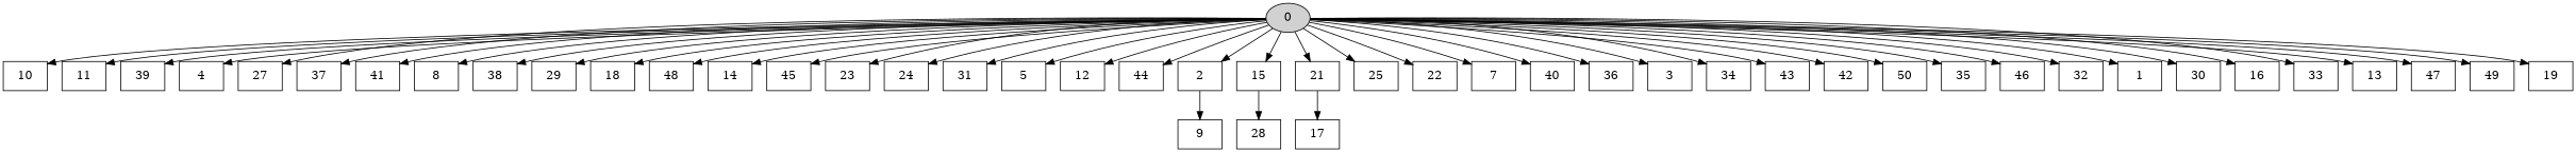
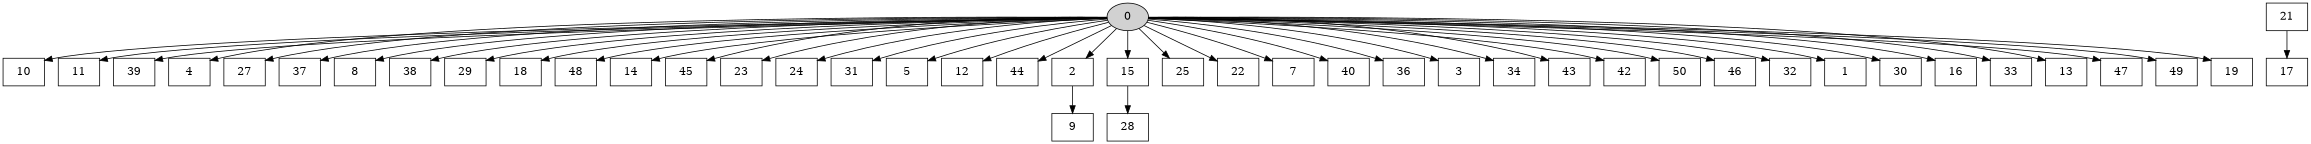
  digraph {
    node [fillcolor=white style=filled shape=box]
    0 [fillcolor=grey82 shape=""]
    n2 [label="10\n"]
    n3 [label="11\n"]
    n4 [label="39\n"]
    n5 [label="4\n"]
    n6 [label="27\n"]
    n7 [label="37\n"]
-   n8 [label="41\n"]
    n9 [label="8\n"]
    n10 [label="38\n"]
    n11 [label="29\n"]
    n12 [label="18\n"]
    n13 [label="48\n"]
    n14 [label="14\n"]
    n15 [label="45\n"]
    n16 [label="23\n"]
    n17 [label="24\n"]
    n18 [label="31\n"]
    n19 [label="5\n"]
    n20 [label="12\n"]
    n21 [label="44\n"]
    n22 [label="2\n"]
    n23 [label="15\n"]
    n24 [label="21\n"]
    n25 [label="25\n"]
    n26 [label="22\n"]
    n27 [label="7\n"]
    n28 [label="40\n"]
    n29 [label="36\n"]
    n30 [label="3\n"]
    n31 [label="34\n"]
    n32 [label="43\n"]
    n33 [label="42\n"]
    n34 [label="50\n"]
-   n35 [label="35\n"]
    n36 [label="46\n"]
    n37 [label="32\n"]
    n38 [label="1\n"]
    n39 [label="30\n"]
    n40 [label="16\n"]
    n41 [label="33\n"]
    n42 [label="13\n"]
    n43 [label="47\n"]
    n44 [label="49\n"]
    n45 [label="19\n"]
    n46 [label="17\n"]
    n47 [label="9\n"]
    n48 [label="28\n"]
    0 -> n2
    0 -> n3
    0 -> n4
    0 -> n5
    0 -> n6
    0 -> n7
-   0 -> n8
    0 -> n9
    0 -> n10
    0 -> n11
    0 -> n12
    0 -> n13
    0 -> n14
    0 -> n15
    0 -> n16
    0 -> n17
    0 -> n18
    0 -> n19
    0 -> n20
    0 -> n21
    0 -> n22
    0 -> n23
-   0 -> n24
    0 -> n25
    0 -> n26
    0 -> n27
    0 -> n28
    0 -> n29
    0 -> n30
    0 -> n31
    0 -> n32
    0 -> n33
    0 -> n34
-   0 -> n35
    0 -> n36
    0 -> n37
    0 -> n38
    0 -> n39
    0 -> n40
    0 -> n41
    0 -> n42
    0 -> n43
    0 -> n44
    0 -> n45
    n22 -> n47
    n23 -> n48
    n24 -> n46
  }
